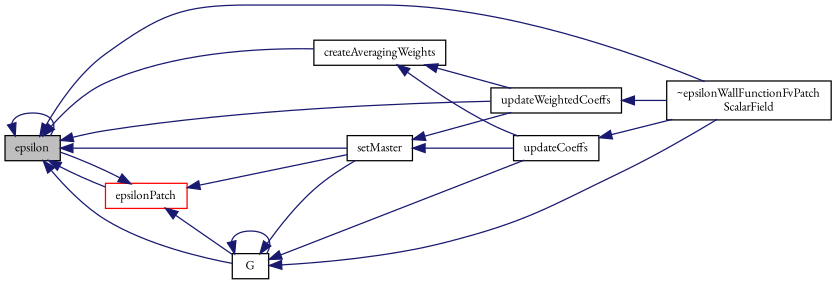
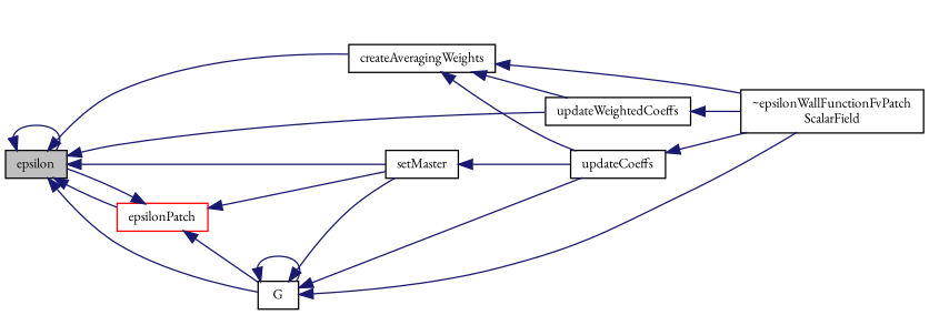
  digraph {
    fontname="EB Garamond"
    rankdir=LR
    node [color=black fontname="EB Garamond" fontsize=10 shape=record]
    edge [color=midnightblue dir=back fontname="EB Garamond" fontsize=10 labelfontname=Helvetica labelfontsize=10 style=solid]
    n1 [fillcolor=grey75 fontcolor=black height=0.2 label=epsilon style=filled width=0.4]
    n2 [height=0.2 label=createAveragingWeights width=0.4]
    n3 [height=0.2 label="~epsilonWallFunctionFvPatch\lScalarField" width=0.4]
    n4 [height=0.2 label=updateWeightedCoeffs width=0.4]
    n5 [color=red height=0.2 label=epsilonPatch width=0.4]
    n6 [height=0.2 label=G width=0.4]
    n7 [height=0.2 label=setMaster width=0.4]
    n8 [height=0.2 label=updateCoeffs width=0.4]
    n1 -> n1
    n1 -> n2
-   n1 -> n3
+   n2 -> n3
    n1 -> n4
    n1 -> n5
    n1 -> n6
    n1 -> n7
    n2 -> n4
    n2 -> n8
    n4 -> n3
    n5 -> n1
    n5 -> n6
    n5 -> n7
    n6 -> n3
    n6 -> n6
    n6 -> n7
    n6 -> n8
-   n7 -> n4
    n7 -> n8
    n8 -> n3
  }
